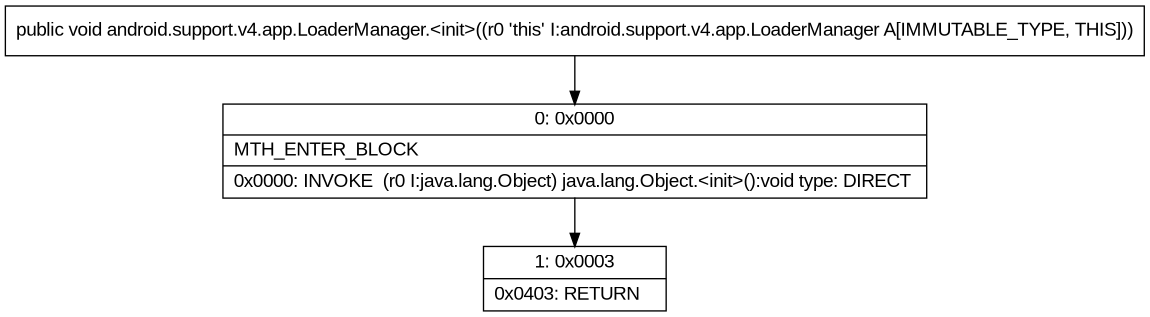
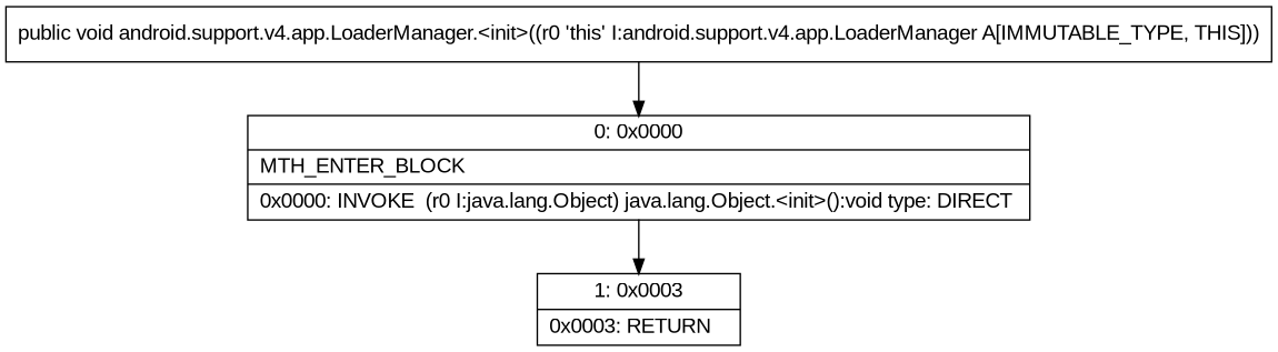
  digraph {
    fontname="Liberation Sans"
    node [shape=record fontname="Liberation Sans"]
    edge [fontname="Liberation Sans"]
    n1 [label="{0\:\ 0x0000|MTH_ENTER_BLOCK\l|0x0000: INVOKE  (r0 I:java.lang.Object) java.lang.Object.\<init\>():void type: DIRECT \l}"]
-   n2 [label="{1\:\ 0x0003|0x0403: RETURN   \l}"]
+   n2 [label="{1\:\ 0x0003|0x0003: RETURN   \l}"]
    n3 [label="{public void android.support.v4.app.LoaderManager.\<init\>((r0 'this' I:android.support.v4.app.LoaderManager A[IMMUTABLE_TYPE, THIS])) }"]
    n1 -> n2
    n3 -> n1
  }
